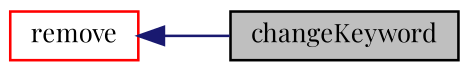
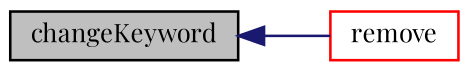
  digraph {
    rankdir=LR
    fontname="Playfair Display"
    node [fontname="Playfair Display" fontsize=10 shape=record]
    n1 [color=black fillcolor=grey75 fontcolor=black height=0.2 label=changeKeyword style=filled width=0.4]
    n2 [color=red height=0.2 label=remove width=0.4]
-   n2 -> n1 [color=midnightblue dir=back fontname="Playfair Display" fontsize=10 labelfontname=Helvetica labelfontsize=10 style=solid]
+   n1 -> n2 [color=midnightblue dir=back fontname="Playfair Display" fontsize=10 labelfontname=Helvetica labelfontsize=10 style=solid]
  }
